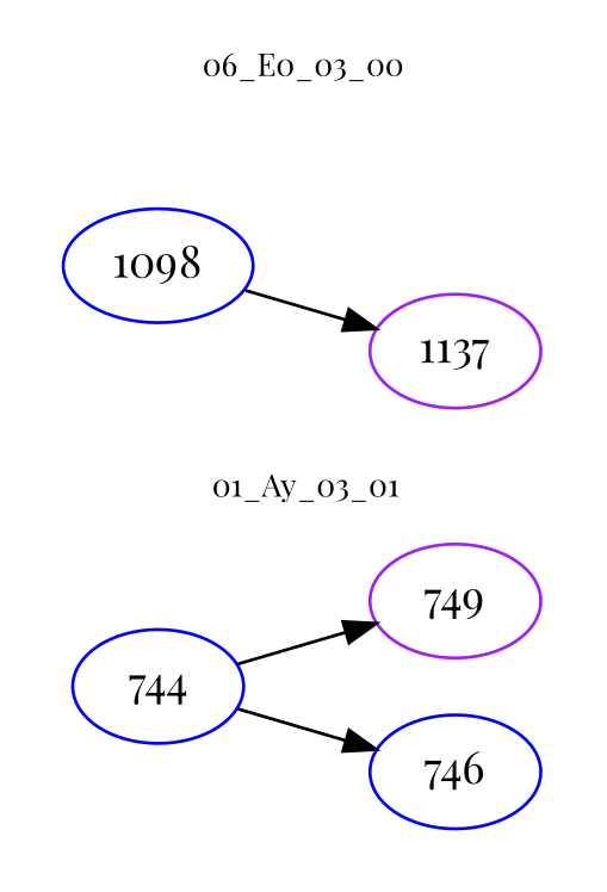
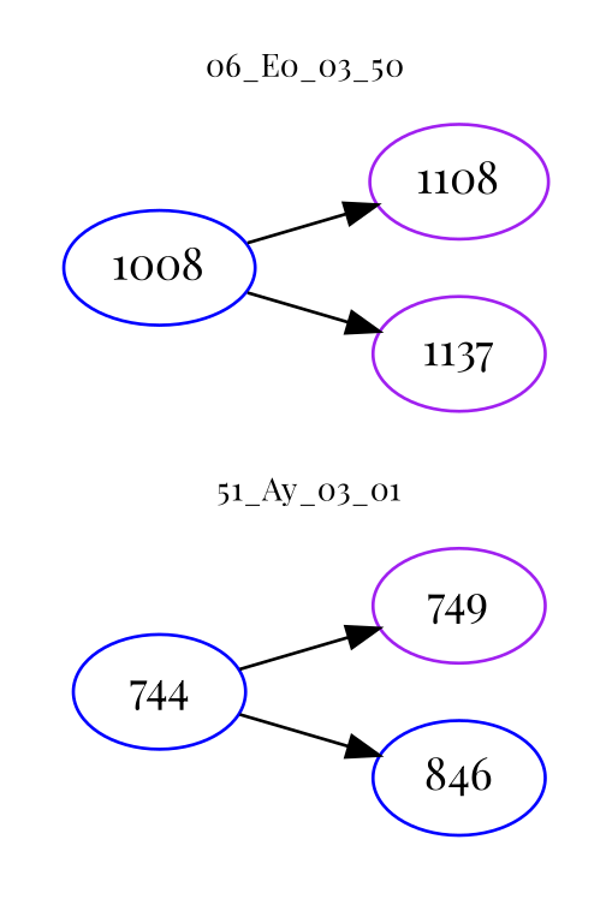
  digraph {
    fontname="Playfair Display"
    rankdir=LR
    node [color=blue fontname="Playfair Display"]
    edge [color=black fontname="Playfair Display"]
    n1 [label=744]
-   n2 [label=746]
+   n2 [label=846]
    n3 [color=purple label=749]
-   n4 [label=1098]
+   n4 [label=1008]
    n5 [color=purple label=1137]
+   n6 [color=purple label=1108]
    subgraph cluster_1 {
      color=white
      fontsize=10
-     label="01_Ay_03_01"
+     label="51_Ay_03_01"
      n1
      n2
      n3
    }
    subgraph cluster_2 {
      color=white
      fontsize=10
-     label="06_E0_03_00"
+     label="06_E0_03_50"
      n4
      n5
+     n6
    }
    n1 -> n2
    n1 -> n3
    n4 -> n5
+   n4 -> n6
  }
